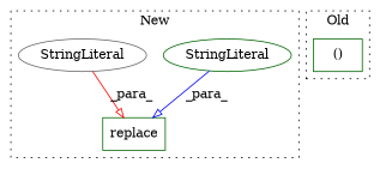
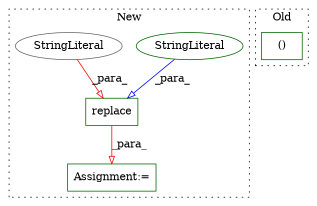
  digraph {
    node [a=45 shape=box color=darkgreen]
    edge [color=red arrowhead=onormal]
    n1 [a=32 l="8,1" label=replace s="10741,10758"]
    n2 [l=6 label=StringLiteral s=10749 shape=ellipse]
    n3 [l=2 label=StringLiteral s=10756 shape=ellipse color=gray40]
+   n4 [a=7 l=1 label="Assignment:=" s=10713]
    n5 [a=106 l=26 label="()" s=10108]
    subgraph cluster_1 {
      label=New
      style=dotted
      n1
      n2
      n3
+     n4
    }
    subgraph cluster_2 {
      label=Old
      style=dotted
      n5
    }
+   n1 -> n4 [label=_para_]
    n2 -> n1 [label=_para_ color=blue]
    n3 -> n1 [label=_para_]
  }
